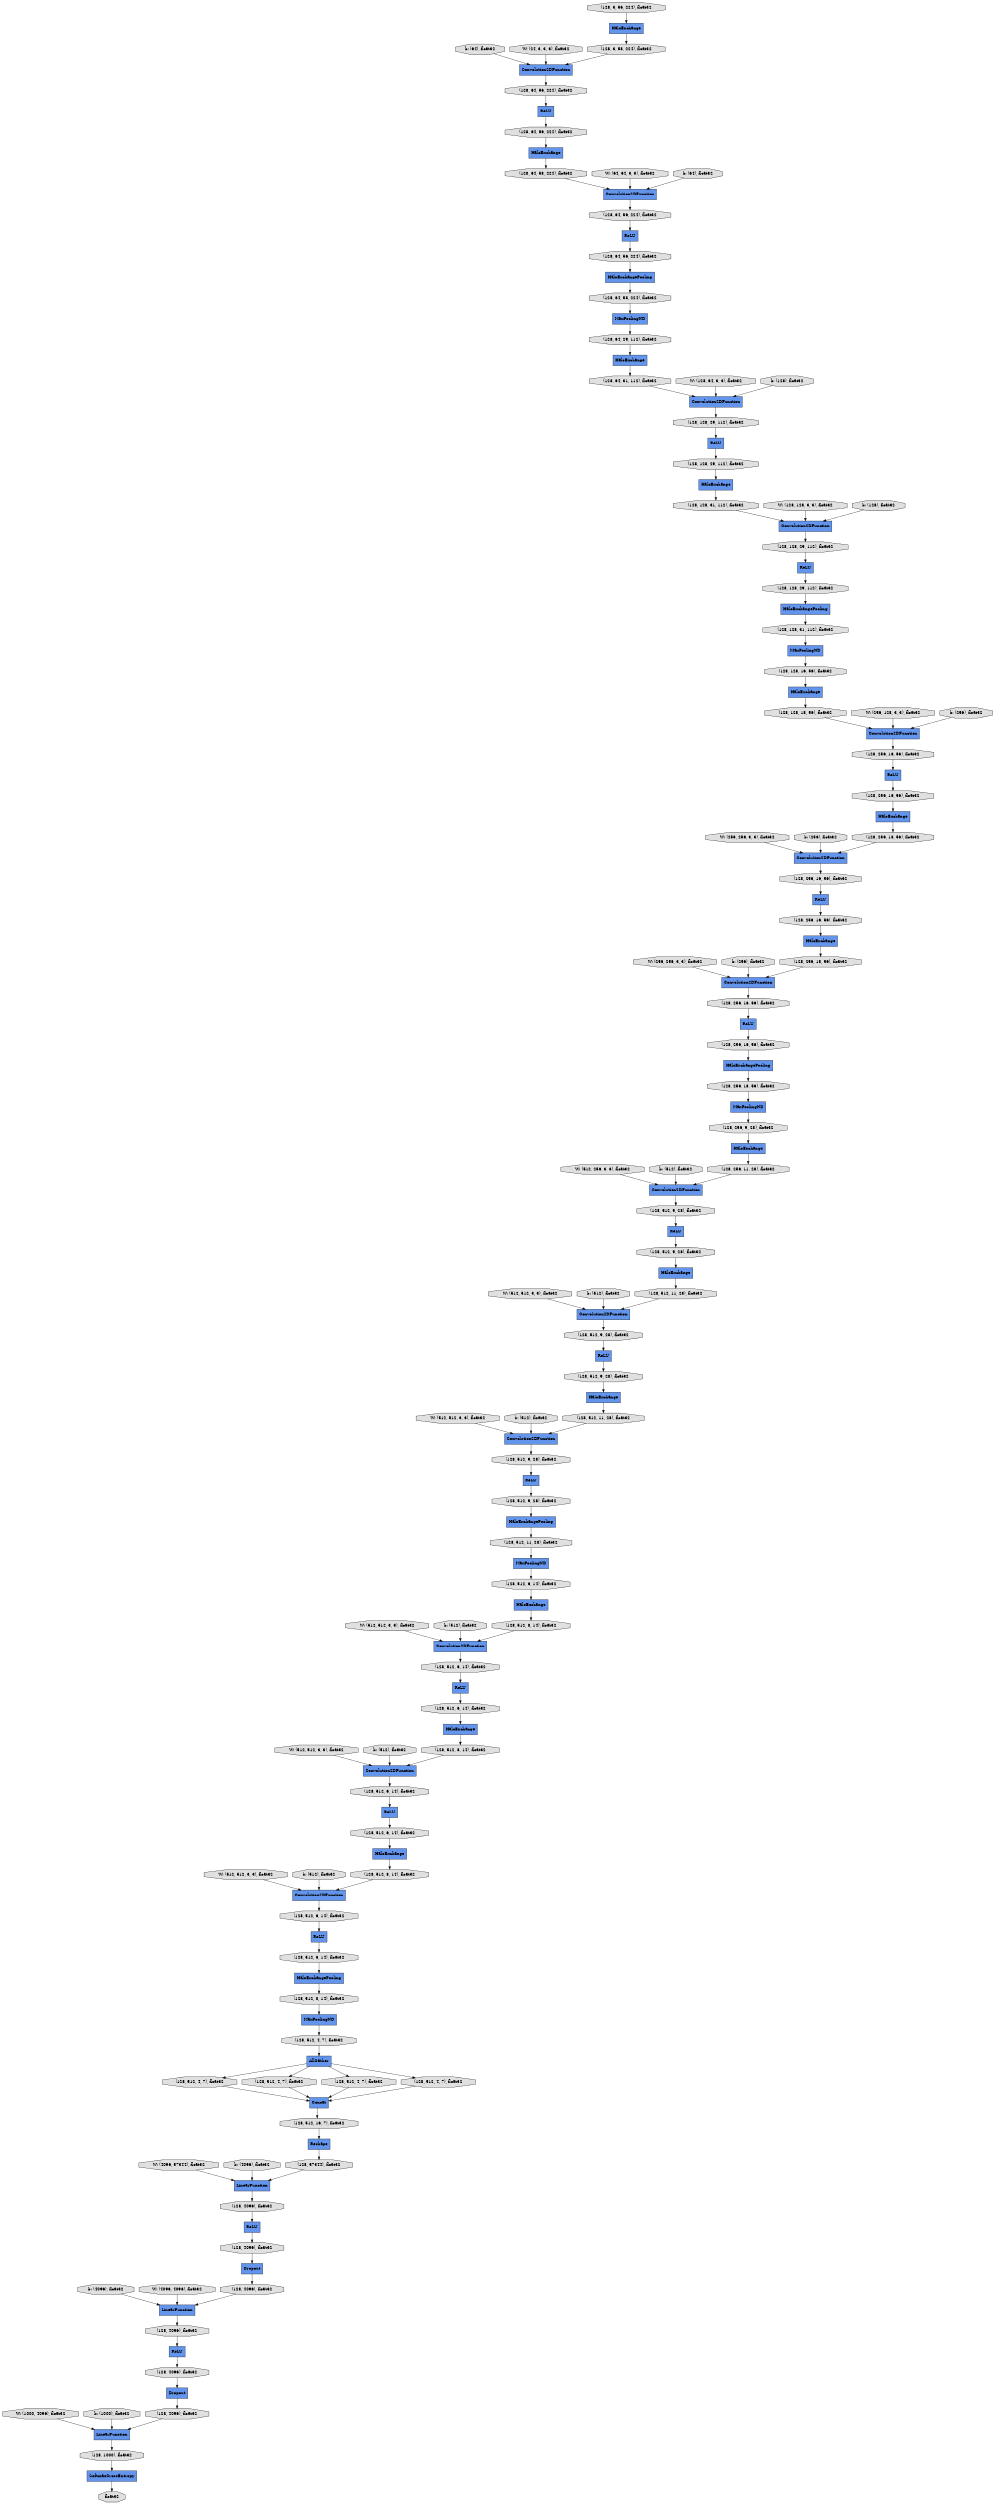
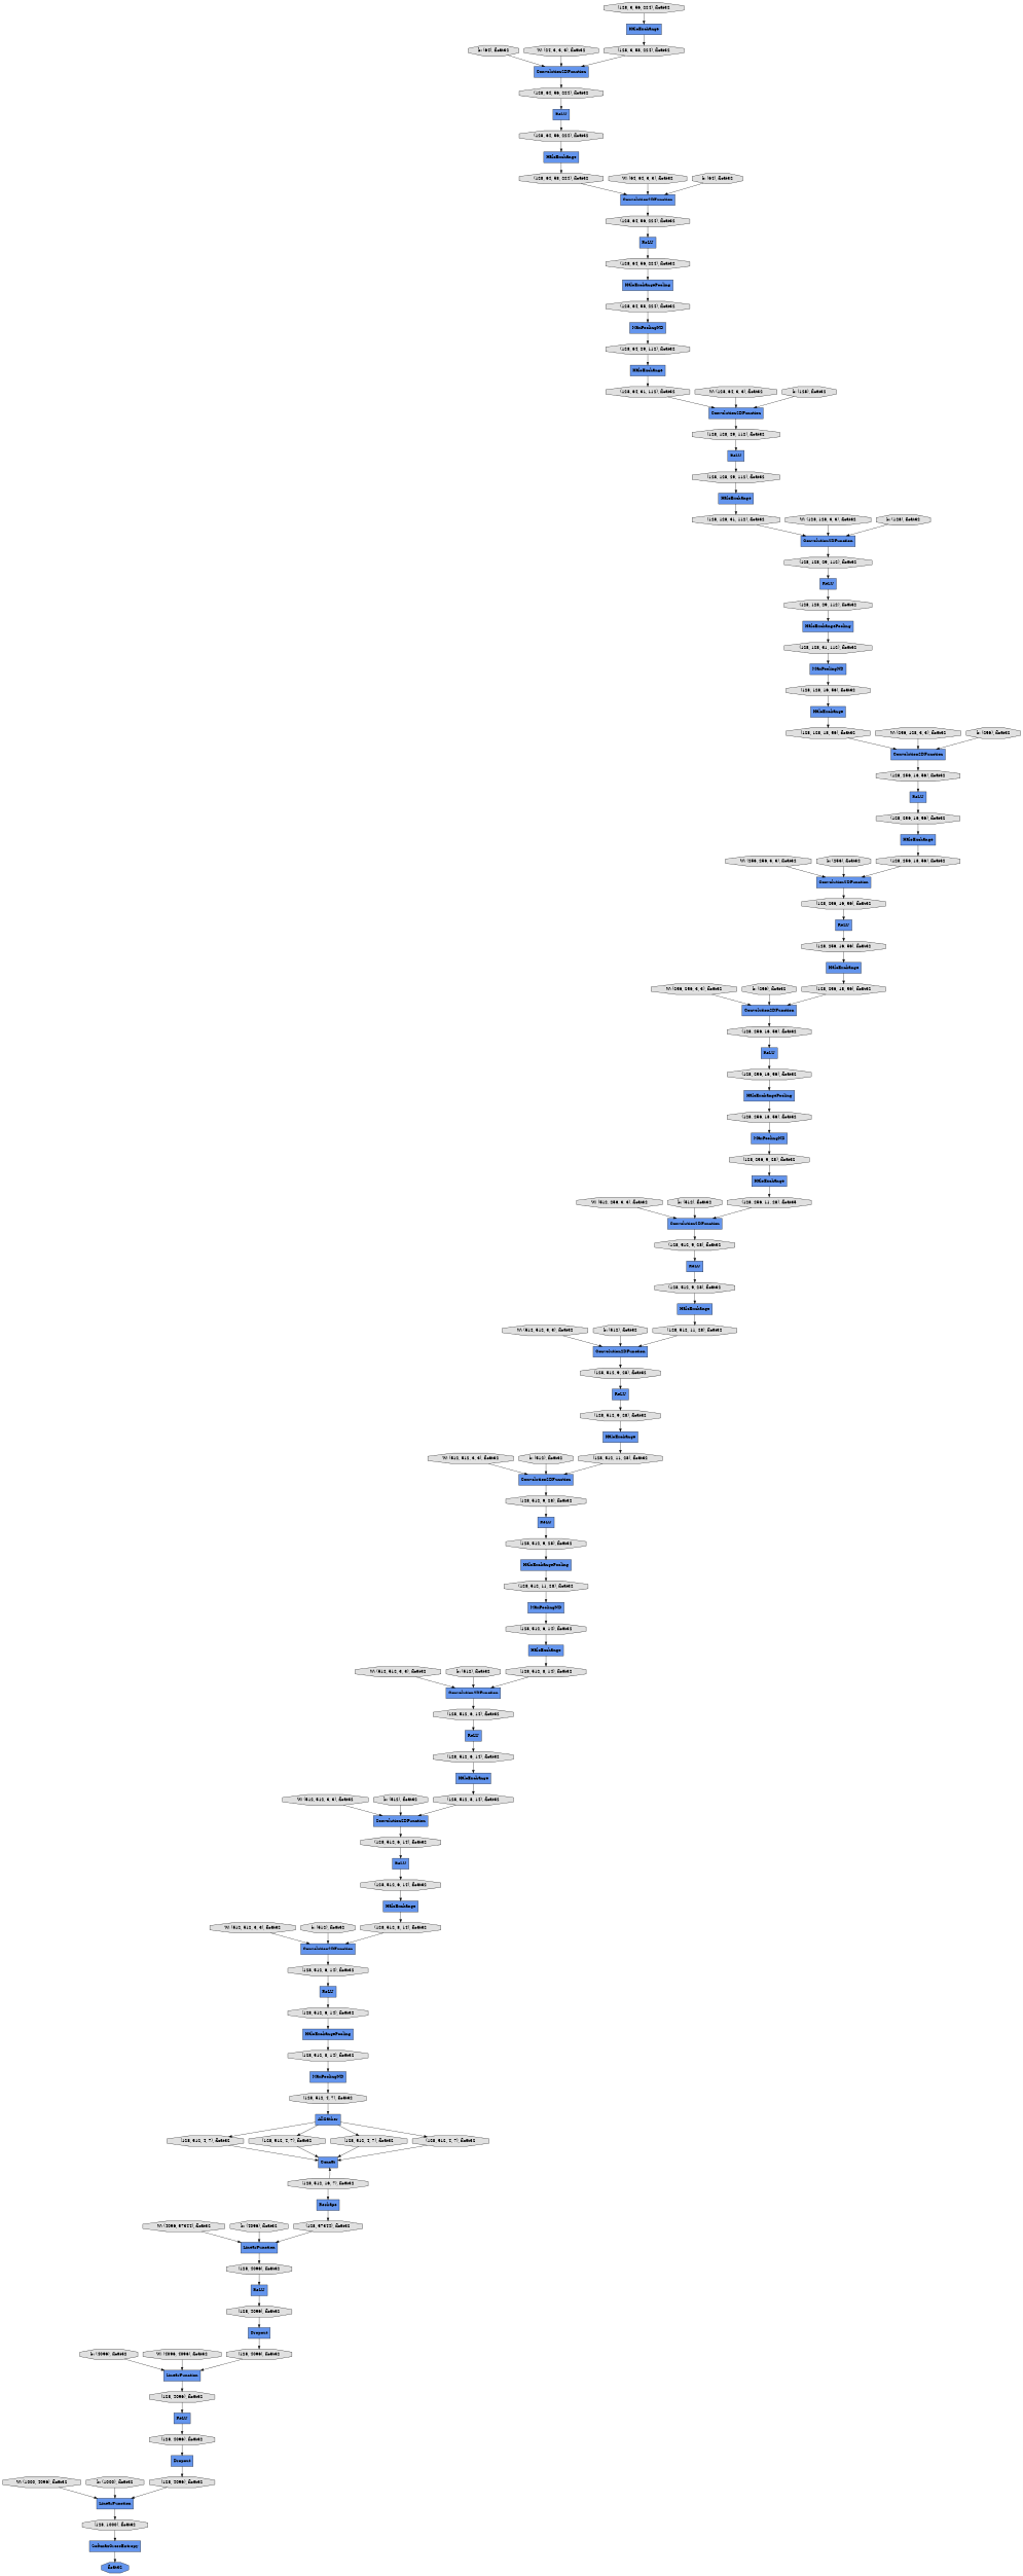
  digraph {
    rankdir=TB
    node [fillcolor="#E0E0E0" shape=octagon style=filled]
    n1 [fillcolor="#6495ED" label=HaloExchange shape=record]
    n2 [label="(128, 256, 18, 56), float32"]
    n3 [fillcolor="#6495ED" label=Convolution2DFunction shape=record]
    n4 [label="(128, 64, 56, 224), float32"]
    n5 [fillcolor="#6495ED" label=ReLU shape=record]
    n6 [label="(128, 64, 56, 224), float32"]
    n7 [label="(128, 512, 6, 14), float32"]
    n8 [fillcolor="#6495ED" label=HaloExchange shape=record]
    n9 [label="(128, 512, 8, 14), float32"]
    n10 [fillcolor="#6495ED" label=Convolution2DFunction shape=record]
    n11 [label="(128, 512, 9, 28), float32"]
    n12 [fillcolor="#6495ED" label=ReLU shape=record]
    n13 [fillcolor="#6495ED" label=Convolution2DFunction shape=record]
    n14 [label="(128, 128, 29, 112), float32"]
    n15 [fillcolor="#6495ED" label=ReLU shape=record]
    n16 [label="b: (64), float32"]
    n17 [fillcolor="#6495ED" label=Convolution2DFunction shape=record]
    n18 [label="(128, 256, 18, 56), float32"]
    n19 [fillcolor="#6495ED" label=MaxPoolingND shape=record]
    n20 [label="(128, 256, 9, 28), float32"]
    n21 [fillcolor="#6495ED" label=Convolution2DFunction shape=record]
    n22 [label="(128, 256, 16, 56), float32"]
    n23 [fillcolor="#6495ED" label=ReLU shape=record]
    n24 [label="(128, 64, 29, 112), float32"]
    n25 [fillcolor="#6495ED" label=HaloExchange shape=record]
    n26 [label="(128, 64, 31, 112), float32"]
    n27 [label="(128, 512, 9, 28), float32"]
    n28 [fillcolor="#6495ED" label=ReLU shape=record]
    n29 [label="(128, 512, 9, 28), float32"]
    n30 [label="W: (24, 3, 3, 3), float32"]
    n31 [label="(128, 512, 9, 28), float32"]
    n32 [fillcolor="#6495ED" label=HaloExchange shape=record]
    n33 [label="(128, 64, 56, 224), float32"]
    n34 [fillcolor="#6495ED" label=HaloExchangePooling shape=record]
    n35 [label="(128, 64, 58, 224), float32"]
    n36 [fillcolor="#6495ED" label=HaloExchangePooling shape=record]
    n37 [label="(128, 128, 31, 112), float32"]
    n38 [fillcolor="#6495ED" label=MaxPoolingND shape=record]
    n39 [fillcolor="#6495ED" label=MaxPoolingND shape=record]
    n40 [fillcolor="#6495ED" label=Convolution2DFunction shape=record]
    n41 [label="(128, 128, 29, 112), float32"]
    n42 [fillcolor="#6495ED" label=HaloExchange shape=record]
    n43 [label="(128, 128, 31, 112), float32"]
    n44 [fillcolor="#6495ED" label=AllGather shape=record]
    n45 [label="(128, 512, 4, 7), float32"]
    n46 [label="(128, 512, 4, 7), float32"]
    n47 [label="(128, 512, 4, 7), float32"]
    n48 [label="(128, 512, 4, 7), float32"]
    n49 [fillcolor="#6495ED" label=Concat shape=record]
-   n50 [label="(128, 256, 11, 28), float32"]
+   n50 [label="(128, 256, 11, 28), float35"]
    n51 [label="(128, 512, 6, 14), float32"]
    n52 [fillcolor="#6495ED" label=ReLU shape=record]
    n53 [label="(128, 512, 6, 14), float32"]
    n54 [label="(128, 128, 16, 56), float32"]
    n55 [fillcolor="#6495ED" label=HaloExchange shape=record]
    n56 [label="(128, 128, 18, 56), float32"]
    n57 [label="(128, 512, 16, 7), float32"]
    n58 [fillcolor="#6495ED" label=Reshape shape=record]
    n59 [fillcolor="#6495ED" label=Convolution2DFunction shape=record]
    n60 [label="(128, 512, 9, 28), float32"]
    n61 [fillcolor="#6495ED" label=ReLU shape=record]
    n62 [label="(128, 512, 11, 28), float32"]
    n63 [fillcolor="#6495ED" label=HaloExchangePooling shape=record]
    n64 [fillcolor="#6495ED" label=MaxPoolingND shape=record]
    n65 [label="(128, 128, 29, 112), float32"]
    n66 [label="(128, 57344), float32"]
    n67 [fillcolor="#6495ED" label=LinearFunction shape=record]
    n68 [fillcolor="#6495ED" label=ReLU shape=record]
    n69 [fillcolor="#6495ED" label=HaloExchange shape=record]
    n70 [label="(128, 512, 8, 14), float32"]
    n71 [fillcolor="#6495ED" label=Convolution2DFunction shape=record]
    n72 [fillcolor="#6495ED" label=HaloExchange shape=record]
    n73 [label="(128, 64, 58, 224), float32"]
    n74 [label="(128, 256, 16, 56), float32"]
    n75 [label="(128, 512, 6, 14), float32"]
    n76 [fillcolor="#6495ED" label=HaloExchange shape=record]
    n77 [label="(128, 512, 8, 14), float32"]
    n78 [fillcolor="#6495ED" label=HaloExchangePooling shape=record]
    n79 [label="(128, 512, 11, 28), float32"]
    n80 [fillcolor="#6495ED" label=HaloExchange shape=record]
    n81 [fillcolor="#6495ED" label=Convolution2DFunction shape=record]
    n82 [label="(128, 128, 29, 112), float32"]
    n83 [label="(128, 512, 4, 7), float32"]
    n84 [fillcolor="#6495ED" label=ReLU shape=record]
    n85 [label="(128, 256, 16, 56), float32"]
    n86 [fillcolor="#6495ED" label=HaloExchange shape=record]
    n87 [fillcolor="#6495ED" label=Convolution2DFunction shape=record]
    n88 [label="(128, 3, 58, 224), float32"]
    n89 [fillcolor="#6495ED" label=Convolution2DFunction shape=record]
    n90 [label="(128, 64, 56, 224), float32"]
    n91 [label="(128, 512, 6, 14), float32"]
    n92 [fillcolor="#6495ED" label=ReLU shape=record]
    n93 [label="(128, 256, 18, 56), float32"]
    n94 [fillcolor="#6495ED" label=Convolution2DFunction shape=record]
    n95 [fillcolor="#6495ED" label=ReLU shape=record]
    n96 [label="(128, 512, 6, 14), float32"]
    n97 [label="(128, 512, 9, 28), float32"]
    n98 [fillcolor="#6495ED" label=HaloExchange shape=record]
    n99 [label="(128, 512, 11, 28), float32"]
    n100 [fillcolor="#6495ED" label=Convolution2DFunction shape=record]
    n101 [label="(128, 256, 16, 56), float32"]
    n102 [fillcolor="#6495ED" label=MaxPoolingND shape=record]
    n103 [label="(128, 512, 6, 14), float32"]
    n104 [fillcolor="#6495ED" label=HaloExchangePooling shape=record]
    n105 [label="(128, 512, 8, 14), float32"]
    n106 [label="(128, 256, 16, 56), float32"]
    n107 [label="(128, 256, 16, 56), float32"]
    n108 [fillcolor="#6495ED" label=ReLU shape=record]
    n109 [fillcolor="#6495ED" label=ReLU shape=record]
    n110 [label="(128, 4096), float32"]
    n111 [fillcolor="#6495ED" label=Dropout shape=record]
    n112 [fillcolor="#6495ED" label=ReLU shape=record]
    n113 [label="W: (128, 128, 3, 3), float32"]
    n114 [label="b: (4096), float32"]
    n115 [fillcolor="#6495ED" label=LinearFunction shape=record]
    n116 [label="(128, 4096), float32"]
    n117 [fillcolor="#6495ED" label=HaloExchange shape=record]
    n118 [label="(128, 4096), float32"]
    n119 [fillcolor="#6495ED" label=LinearFunction shape=record]
    n120 [label="(128, 1000), float32"]
    n121 [label="W: (512, 512, 3, 3), float32"]
    n122 [label="W: (1000, 4096), float32"]
    n123 [label="b: (128), float32"]
    n124 [fillcolor="#6495ED" label=SoftmaxCrossEntropy shape=record]
-   n125 [label=float32]
+   n125 [fillcolor="#6495ED" label=float32]
    n126 [label="b: (512), float32"]
    n127 [fillcolor="#6495ED" label=ReLU shape=record]
    n128 [label="(128, 4096), float32"]
    n129 [fillcolor="#6495ED" label=Dropout shape=record]
    n130 [label="W: (256, 128, 3, 3), float32"]
    n131 [label="b: (1000), float32"]
    n132 [label="(128, 4096), float32"]
    n133 [label="W: (512, 512, 3, 3), float32"]
    n134 [label="(128, 4096), float32"]
    n135 [label="b: (256), float32"]
    n136 [label="b: (512), float32"]
    n137 [label="W: (256, 256, 3, 3), float32"]
    n138 [label="W: (512, 512, 3, 3), float32"]
    n139 [label="b: (256), float32"]
    n140 [label="b: (512), float32"]
    n141 [label="W: (256, 256, 3, 3), float32"]
    n142 [label="W: (512, 512, 3, 3), float32"]
    n143 [label="b: (256), float32"]
    n144 [label="b: (512), float32"]
    n145 [label="W: (64, 64, 3, 3), float32"]
    n146 [label="W: (512, 256, 3, 3), float32"]
    n147 [label="W: (4096, 57344), float32"]
    n148 [label="b: (64), float32"]
    n149 [label="b: (512), float32"]
    n150 [label="b: (4096), float32"]
    n151 [label="W: (128, 64, 3, 3), float32"]
    n152 [label="W: (512, 512, 3, 3), float32"]
    n153 [label="W: (4096, 4096), float32"]
    n154 [label="b: (128), float32"]
    n155 [label="(128, 3, 56, 224), float32"]
    n156 [label="b: (512), float32"]
    n1 -> n2
    n2 -> n3
    n3 -> n74
    n4 -> n5
    n5 -> n6
    n6 -> n72
    n7 -> n8
    n8 -> n9
    n9 -> n40
    n10 -> n11
    n11 -> n12
    n12 -> n31
    n13 -> n14
    n14 -> n15
    n15 -> n65
    n16 -> n17
    n17 -> n4
    n18 -> n19
    n19 -> n20
    n20 -> n80
    n21 -> n22
    n22 -> n23
    n23 -> n101
    n24 -> n25
    n25 -> n26
    n26 -> n81
    n27 -> n28
    n28 -> n29
    n29 -> n78
    n30 -> n17
    n31 -> n32
    n32 -> n62
    n33 -> n34
    n34 -> n35
    n35 -> n39
    n36 -> n37
    n37 -> n38
    n38 -> n54
    n39 -> n24
    n40 -> n103
    n41 -> n42
    n42 -> n43
    n43 -> n13
    n44 -> n45
    n44 -> n46
    n44 -> n47
    n44 -> n48
    n45 -> n49
    n46 -> n49
    n47 -> n49
    n48 -> n49
-   n49 -> n57
+   n57 -> n49
    n50 -> n10
    n51 -> n52
    n52 -> n53
    n53 -> n104
    n54 -> n55
    n55 -> n56
    n56 -> n21
    n57 -> n58
    n58 -> n66
    n59 -> n60
    n60 -> n61
    n61 -> n97
    n62 -> n59
    n63 -> n18
    n64 -> n7
    n65 -> n36
    n66 -> n67
    n67 -> n132
    n68 -> n41
    n69 -> n70
    n70 -> n71
    n71 -> n91
    n72 -> n73
    n73 -> n89
    n74 -> n84
    n75 -> n76
    n76 -> n77
    n77 -> n87
    n78 -> n79
    n79 -> n64
    n80 -> n50
    n81 -> n82
    n82 -> n68
    n83 -> n44
    n84 -> n85
    n85 -> n86
    n86 -> n93
    n87 -> n51
    n88 -> n17
    n89 -> n90
    n90 -> n95
    n91 -> n92
    n92 -> n75
    n93 -> n94
    n94 -> n107
    n95 -> n33
    n96 -> n69
    n97 -> n98
    n98 -> n99
    n99 -> n100
    n100 -> n27
    n101 -> n1
    n102 -> n83
    n103 -> n112
    n104 -> n105
    n105 -> n102
    n106 -> n63
    n107 -> n108
    n108 -> n106
    n109 -> n110
    n110 -> n111
    n111 -> n134
    n112 -> n96
    n113 -> n13
    n114 -> n115
    n115 -> n116
    n116 -> n127
    n117 -> n88
    n118 -> n119
    n119 -> n120
    n120 -> n124
    n121 -> n100
    n122 -> n119
    n123 -> n13
    n124 -> n125
    n126 -> n100
    n127 -> n128
    n128 -> n129
    n129 -> n118
    n130 -> n21
    n131 -> n119
    n132 -> n109
    n133 -> n40
    n134 -> n115
    n135 -> n21
    n136 -> n40
    n137 -> n3
    n138 -> n71
    n139 -> n3
    n140 -> n71
    n141 -> n94
    n142 -> n87
    n143 -> n94
    n144 -> n87
    n145 -> n89
    n146 -> n10
    n147 -> n67
    n148 -> n89
    n149 -> n10
    n150 -> n67
    n151 -> n81
    n152 -> n59
    n153 -> n115
    n154 -> n81
    n155 -> n117
    n156 -> n59
  }
